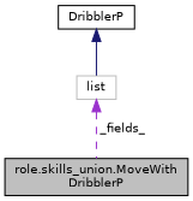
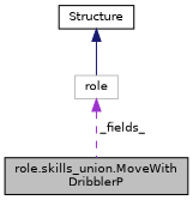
  digraph {
    node [color=black fillcolor=white fontname=Helvetica fontsize=10 shape=record style=filled]
    edge [dir=back fontname=Helvetica fontsize=10 labelfontname=Helvetica labelfontsize=10]
    n1 [fillcolor=grey75 fontcolor=black height=0.2 label="role.skills_union.MoveWith\lDribblerP" width=0.4]
-   n2 [height=0.2 label=DribblerP width=0.4]
-   n3 [color=grey75 height=0.2 label=list width=0.4]
+   n2 [height=0.2 label=Structure width=0.4]
+   n3 [color=grey75 height=0.2 label=role width=0.4]
    n2 -> n3 [color=midnightblue style=solid]
    n3 -> n1 [color=darkorchid3 label=" _fields_" style=dashed]
  }
